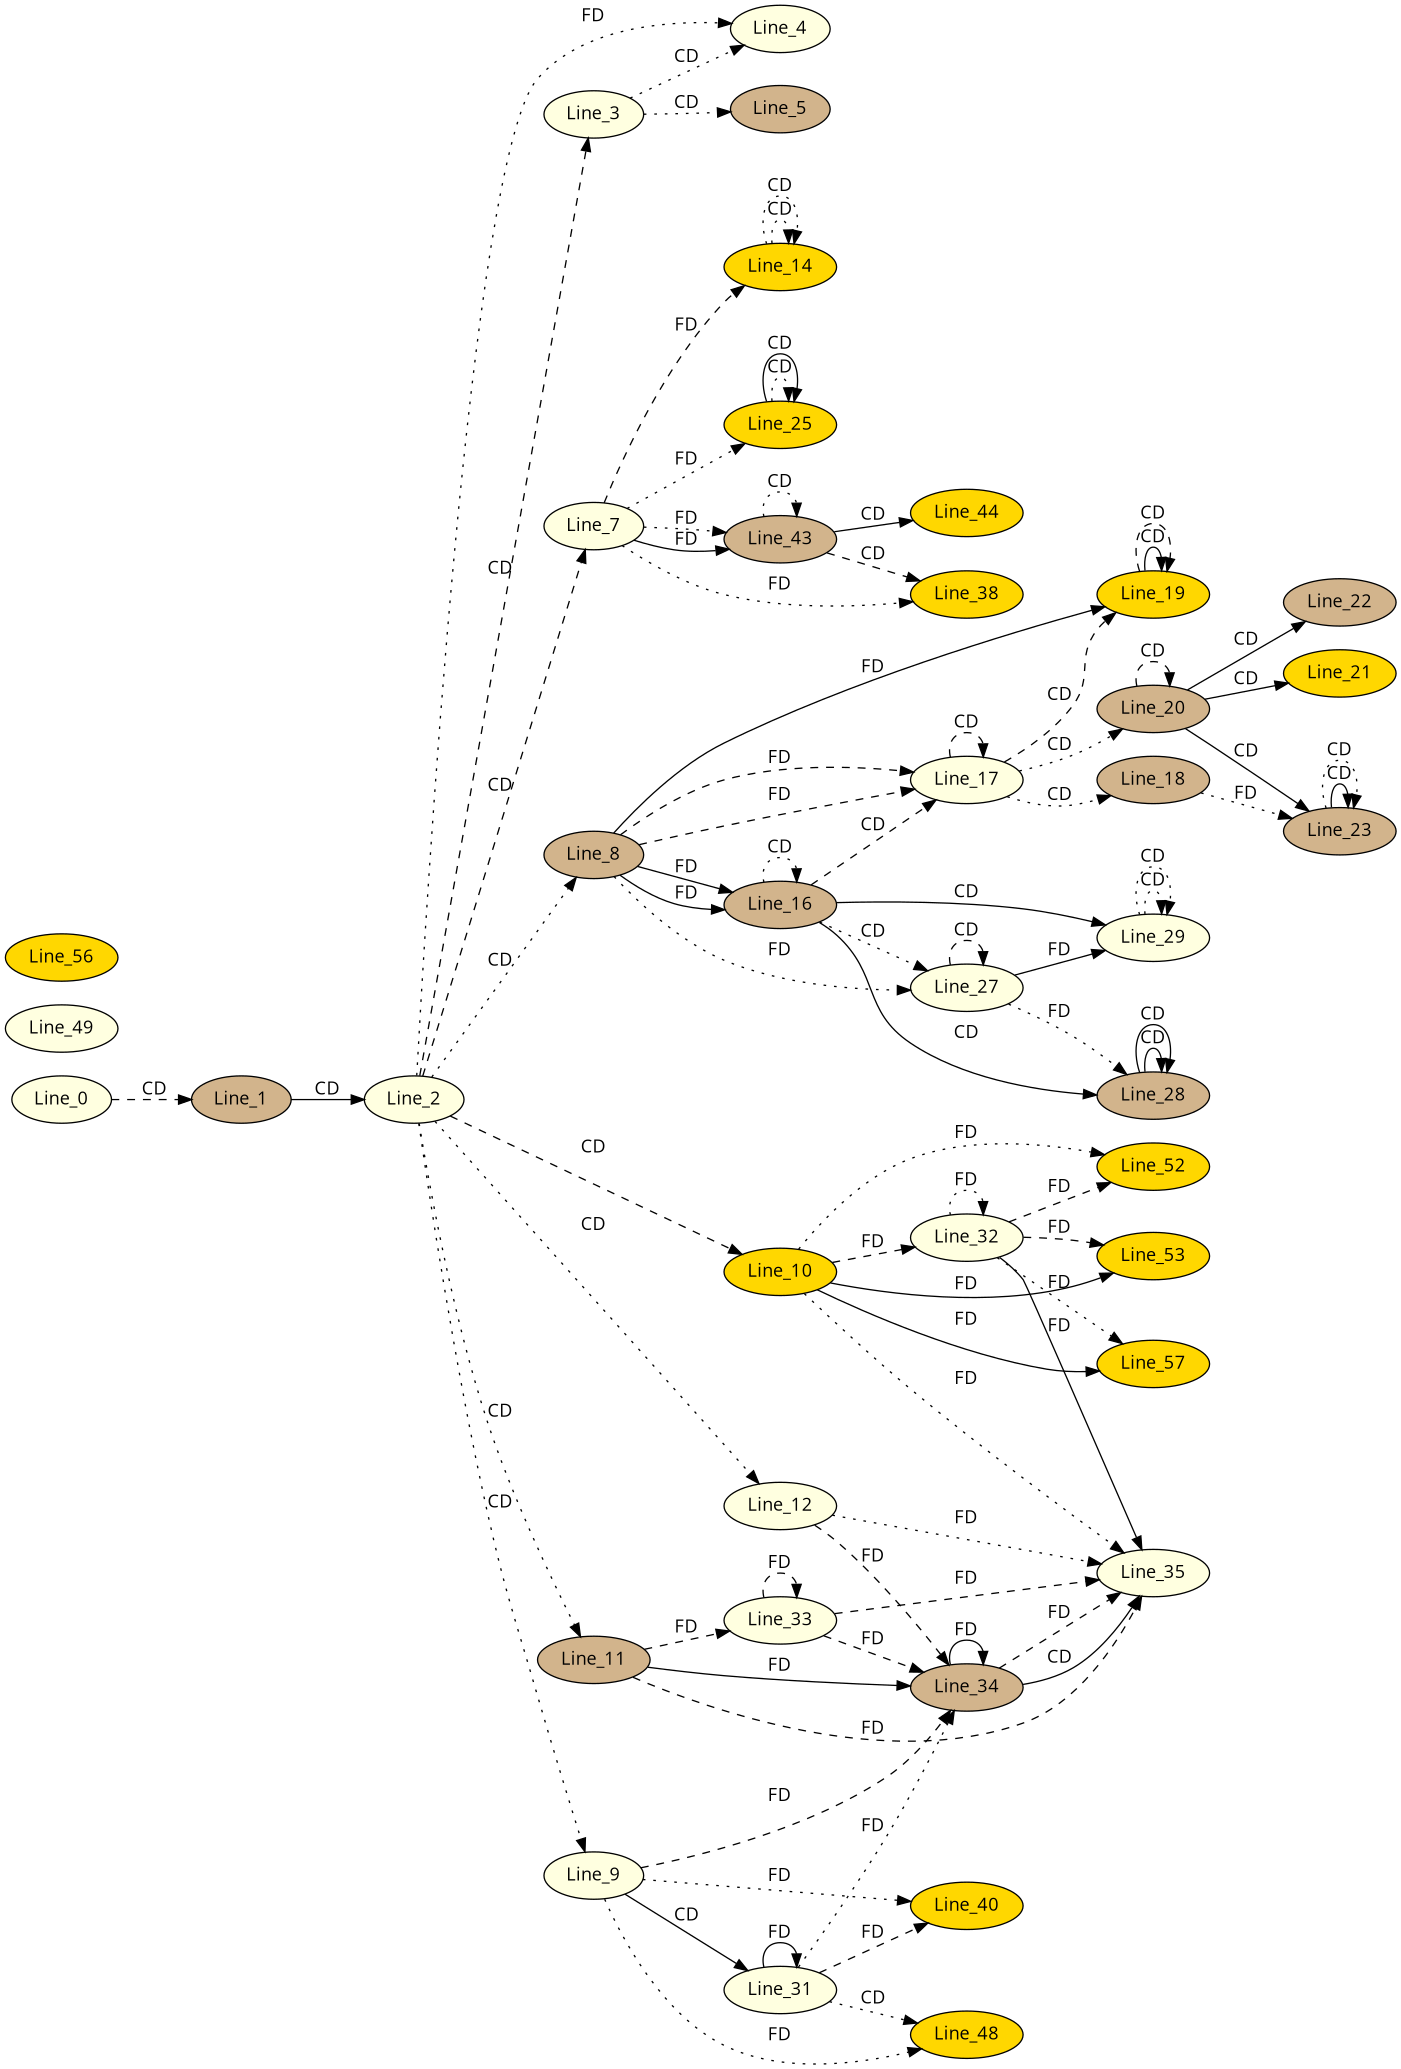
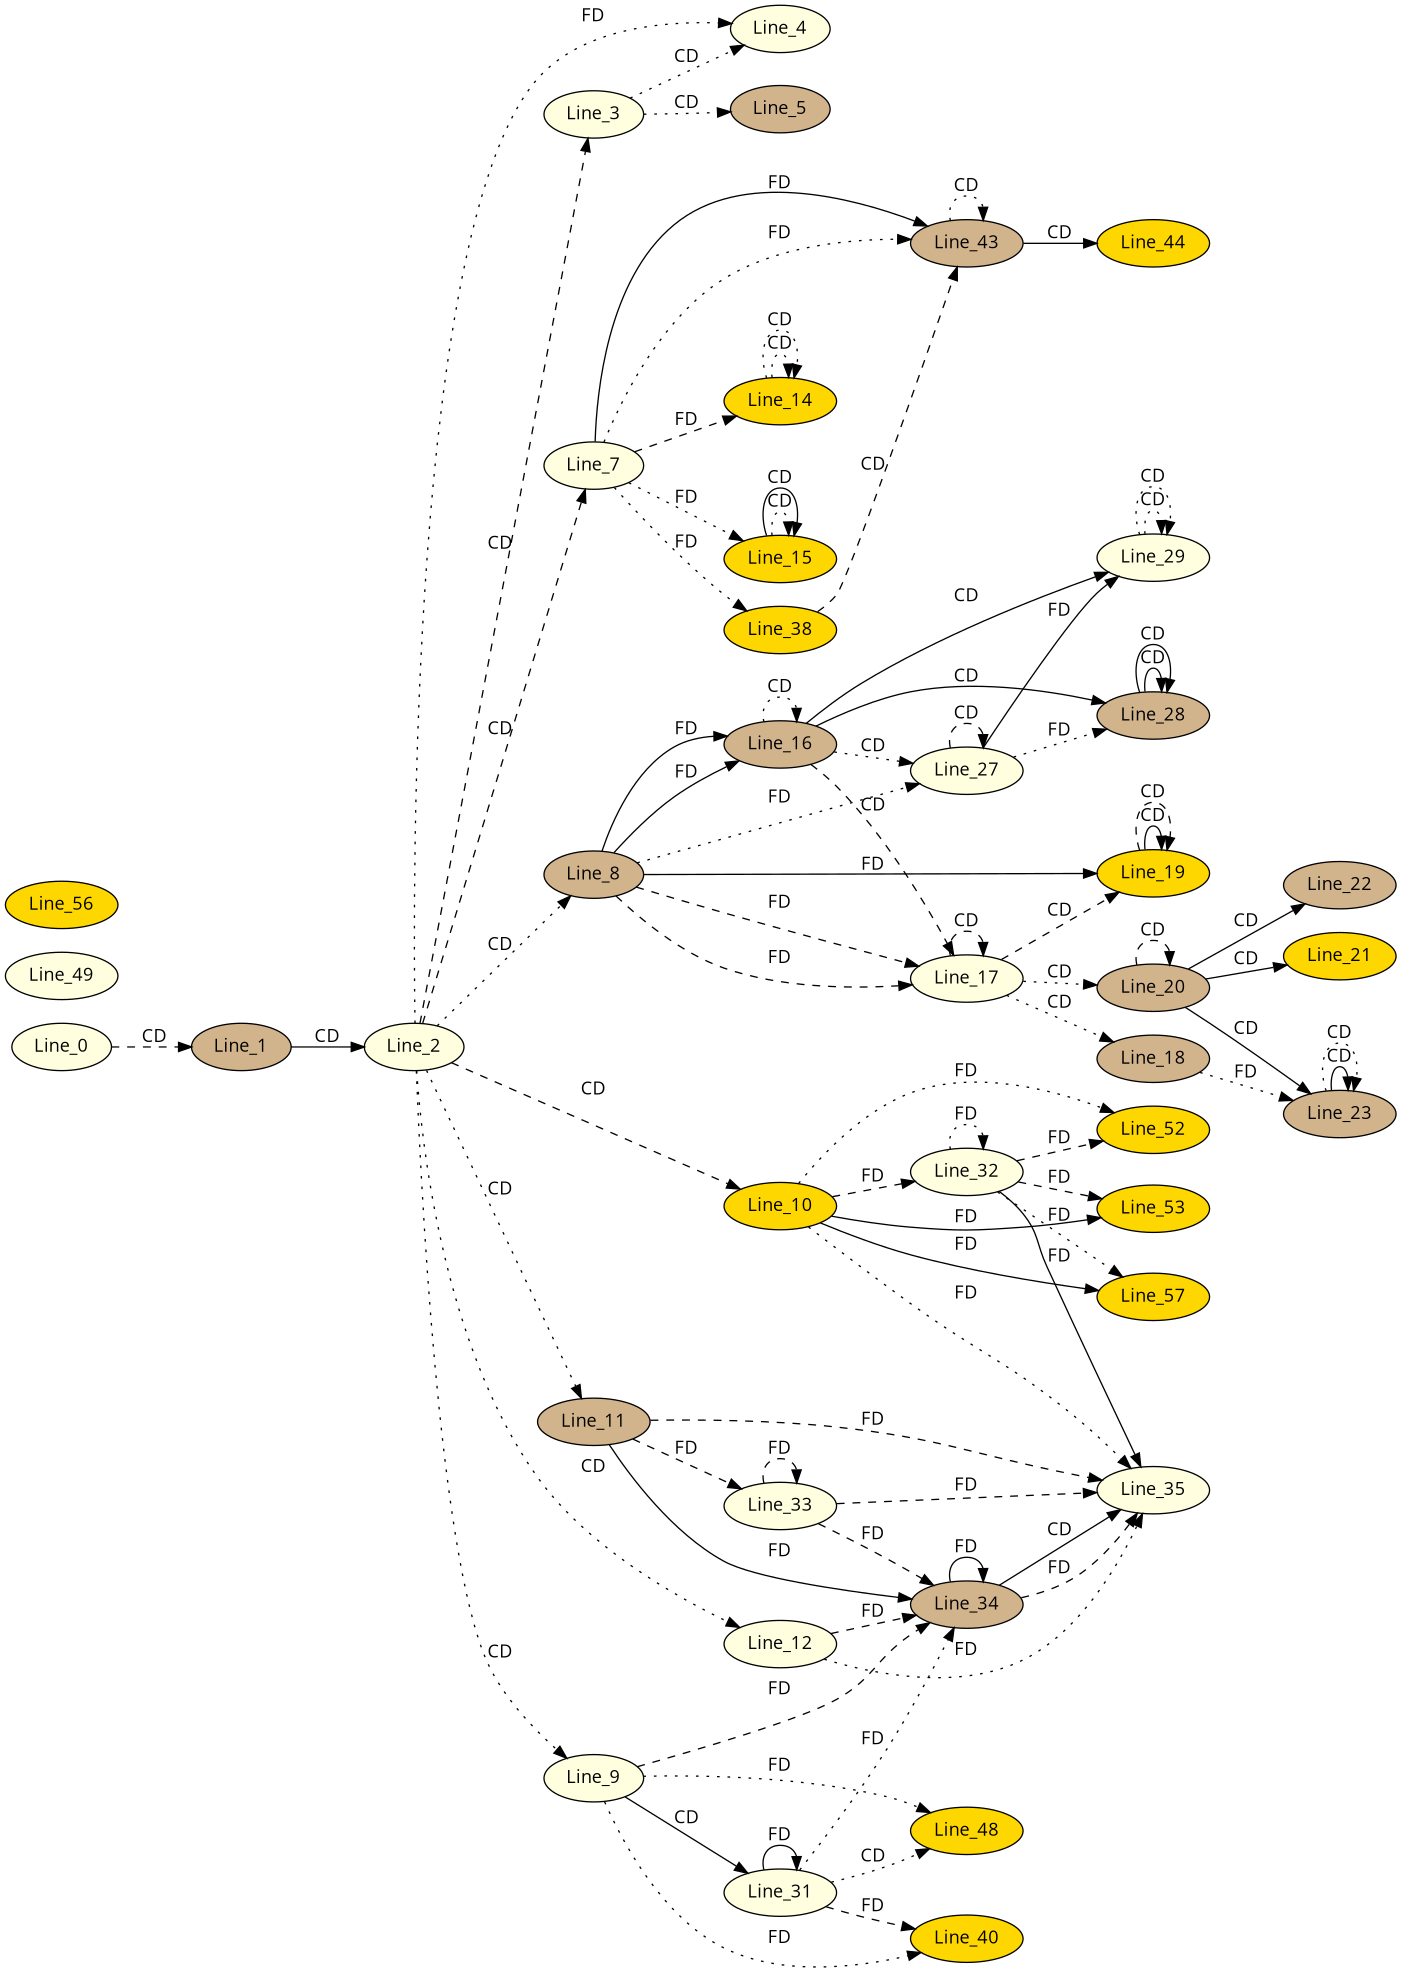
  digraph {
    fontname="Open Sans"
    rankdir=LR
    node [fillcolor=lightyellow fontname="Open Sans" style=filled]
    edge [fontname="Open Sans" style=dotted]
    Line_1 [fillcolor=tan]
    Line_0
    Line_2
    Line_3
    Line_4
    Line_7
    Line_8 [fillcolor=tan]
    Line_9
    Line_10 [fillcolor=gold]
    Line_11 [fillcolor=tan]
    Line_12
    Line_5 [fillcolor=tan]
    Line_14 [fillcolor=gold]
-   Line_15 [fillcolor=gold label=Line_25]
+   Line_15 [fillcolor=gold]
    Line_38 [fillcolor=gold]
    Line_43 [fillcolor=tan]
    Line_16 [fillcolor=tan]
    Line_17
    Line_19 [fillcolor=gold]
    Line_27
    Line_31
    Line_34 [fillcolor=tan]
    Line_40 [fillcolor=gold]
    Line_48 [fillcolor=gold]
    Line_32
    Line_35
    Line_52 [fillcolor=gold]
    Line_53 [fillcolor=gold]
    Line_57 [fillcolor=gold]
    Line_33
    Line_44 [fillcolor=gold]
    Line_28 [fillcolor=tan]
    Line_29
    Line_18 [fillcolor=tan]
    Line_20 [fillcolor=tan]
    Line_23 [fillcolor=tan]
    Line_21 [fillcolor=gold]
    Line_22 [fillcolor=tan]
    Line_49
    Line_56 [fillcolor=gold]
    Line_1 -> Line_2 [label=CD style=solid]
    Line_0 -> Line_1 [label=CD style=dashed]
    Line_2 -> Line_3 [label=CD style=dashed]
    Line_2 -> Line_4 [label=FD]
    Line_2 -> Line_7 [label=CD style=dashed]
    Line_2 -> Line_8 [label=CD]
    Line_2 -> Line_9 [label=CD]
    Line_2 -> Line_10 [label=CD style=dashed]
    Line_2 -> Line_11 [label=CD]
    Line_2 -> Line_12 [label=CD]
    Line_3 -> Line_4 [label=CD]
    Line_3 -> Line_5 [label=CD]
    Line_7 -> Line_14 [label=FD style=dashed]
    Line_7 -> Line_15 [label=FD]
    Line_7 -> Line_38 [label=FD]
    Line_7 -> Line_43 [label=FD style=solid]
    Line_7 -> Line_43 [label=FD]
    Line_8 -> Line_16 [label=FD style=solid]
    Line_8 -> Line_16 [label=FD style=solid]
    Line_8 -> Line_17 [label=FD style=dashed]
    Line_8 -> Line_17 [label=FD style=dashed]
    Line_8 -> Line_19 [label=FD style=solid]
    Line_8 -> Line_27 [label=FD]
    Line_9 -> Line_31 [label=CD style=solid]
    Line_9 -> Line_34 [label=FD style=dashed]
    Line_9 -> Line_40 [label=FD]
    Line_9 -> Line_48 [label=FD]
    Line_10 -> Line_32 [label=FD style=dashed]
    Line_10 -> Line_35 [label=FD]
    Line_10 -> Line_52 [label=FD]
    Line_10 -> Line_53 [label=FD style=solid]
    Line_10 -> Line_57 [label=FD style=solid]
    Line_11 -> Line_34 [label=FD style=solid]
    Line_11 -> Line_35 [label=FD style=dashed]
    Line_11 -> Line_33 [label=FD style=dashed]
    Line_12 -> Line_34 [label=FD style=dashed]
    Line_12 -> Line_35 [label=FD]
    Line_14 -> Line_14 [label=CD]
    Line_14 -> Line_14 [label=CD]
    Line_15 -> Line_15 [label=CD]
    Line_15 -> Line_15 [label=CD style=solid]
-   Line_43 -> Line_38 [label=CD style=dashed]
+   Line_38 -> Line_43 [label=CD style=dashed]
    Line_43 -> Line_43 [label=CD]
    Line_43 -> Line_44 [label=CD style=solid]
    Line_16 -> Line_16 [label=CD]
    Line_16 -> Line_17 [label=CD style=dashed]
    Line_16 -> Line_27 [label=CD]
    Line_16 -> Line_28 [label=CD style=solid]
    Line_16 -> Line_29 [label=CD style=solid]
    Line_17 -> Line_17 [label=CD style=dashed]
    Line_17 -> Line_19 [label=CD style=dashed]
    Line_17 -> Line_18 [label=CD]
    Line_17 -> Line_20 [label=CD]
    Line_19 -> Line_19 [label=CD style=solid]
    Line_19 -> Line_19 [label=CD style=dashed]
    Line_27 -> Line_27 [label=CD style=dashed]
    Line_27 -> Line_28 [label=FD]
    Line_27 -> Line_29 [label=FD style=solid]
    Line_31 -> Line_31 [label=FD style=solid]
    Line_31 -> Line_34 [label=FD]
    Line_31 -> Line_40 [label=FD style=dashed]
    Line_31 -> Line_48 [label=CD]
    Line_34 -> Line_34 [label=FD style=solid]
    Line_34 -> Line_35 [label=CD style=solid]
    Line_34 -> Line_35 [label=FD style=dashed]
    Line_32 -> Line_32 [label=FD]
    Line_32 -> Line_35 [label=FD style=solid]
    Line_32 -> Line_52 [label=FD style=dashed]
    Line_32 -> Line_53 [label=FD style=dashed]
    Line_32 -> Line_57 [label=FD]
    Line_33 -> Line_34 [label=FD style=dashed]
    Line_33 -> Line_35 [label=FD style=dashed]
    Line_33 -> Line_33 [label=FD style=dashed]
    Line_28 -> Line_28 [label=CD style=solid]
    Line_28 -> Line_28 [label=CD style=solid]
    Line_29 -> Line_29 [label=CD]
    Line_29 -> Line_29 [label=CD]
    Line_18 -> Line_23 [label=FD]
    Line_20 -> Line_20 [label=CD style=dashed]
    Line_20 -> Line_23 [label=CD style=solid]
    Line_20 -> Line_21 [label=CD style=solid]
    Line_20 -> Line_22 [label=CD style=solid]
    Line_23 -> Line_23 [label=CD style=solid]
    Line_23 -> Line_23 [label=CD]
  }
